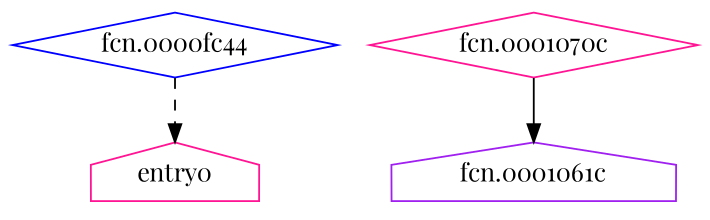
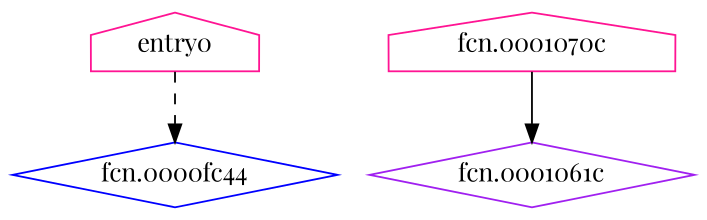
  digraph {
    fontname="Playfair Display"
    node [color=deeppink fontname="Playfair Display" shape=house]
    edge [fontname="Playfair Display"]
    n1 [label=entry0]
    n2 [color=blue label="fcn.0000fc44" shape=diamond]
-   n3 [label="fcn.0001070c" shape=diamond]
-   n4 [color=purple label="fcn.0001061c"]
-   n2 -> n1 [style=dashed]
+   n3 [label="fcn.0001070c"]
+   n4 [color=purple label="fcn.0001061c" shape=diamond]
+   n1 -> n2 [style=dashed]
    n3 -> n4 [style=solid]
  }
